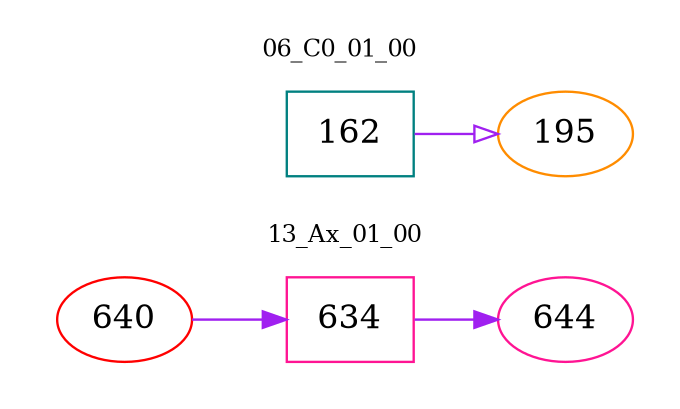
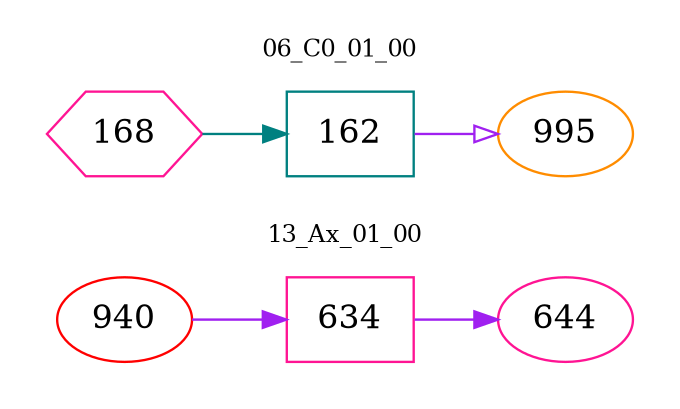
  digraph {
    rankdir=LR
    node [color=deeppink shape=ellipse]
    edge [arrowhead=normal color=purple]
-   n1 [color=red label=640]
+   n1 [color=red label=940]
    n2 [label=634 shape=box]
    n3 [label=644]
+   n4 [label=168 shape=hexagon]
    n5 [color=teal label=162 shape=box]
-   n6 [color=darkorange label=195]
+   n6 [color=darkorange label=995]
    subgraph cluster_1 {
      color=white
      fontsize=10
      label="13_Ax_01_00"
      n1
      n2
      n3
    }
    subgraph cluster_2 {
      color=white
      fontsize=10
      label="06_C0_01_00"
+     n4
      n5
      n6
    }
    n1 -> n2
    n2 -> n3
+   n4 -> n5 [color=teal]
    n5 -> n6 [arrowhead=onormal]
  }
